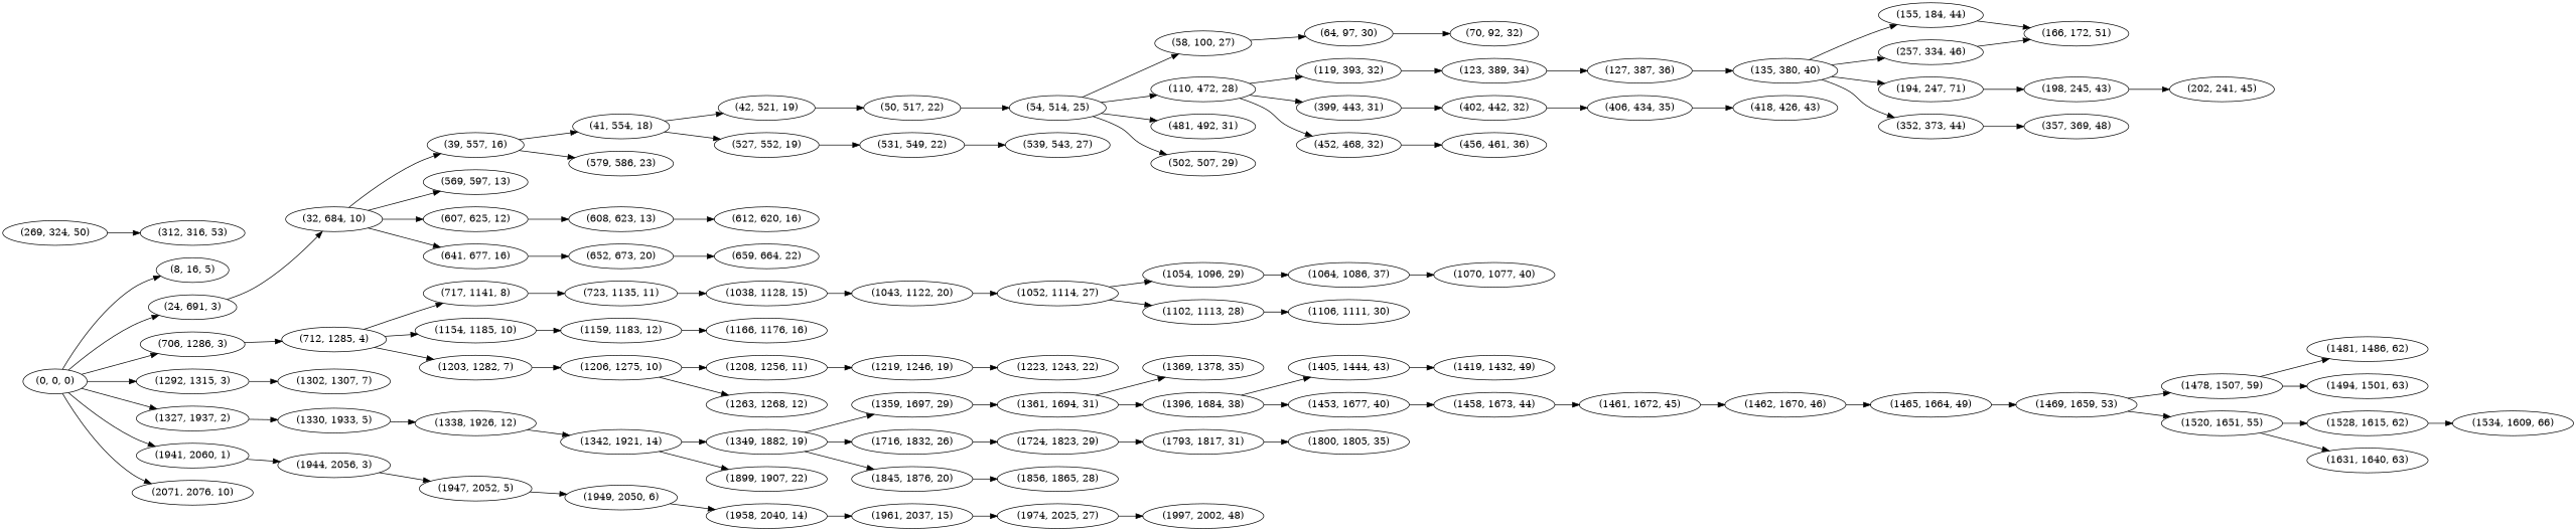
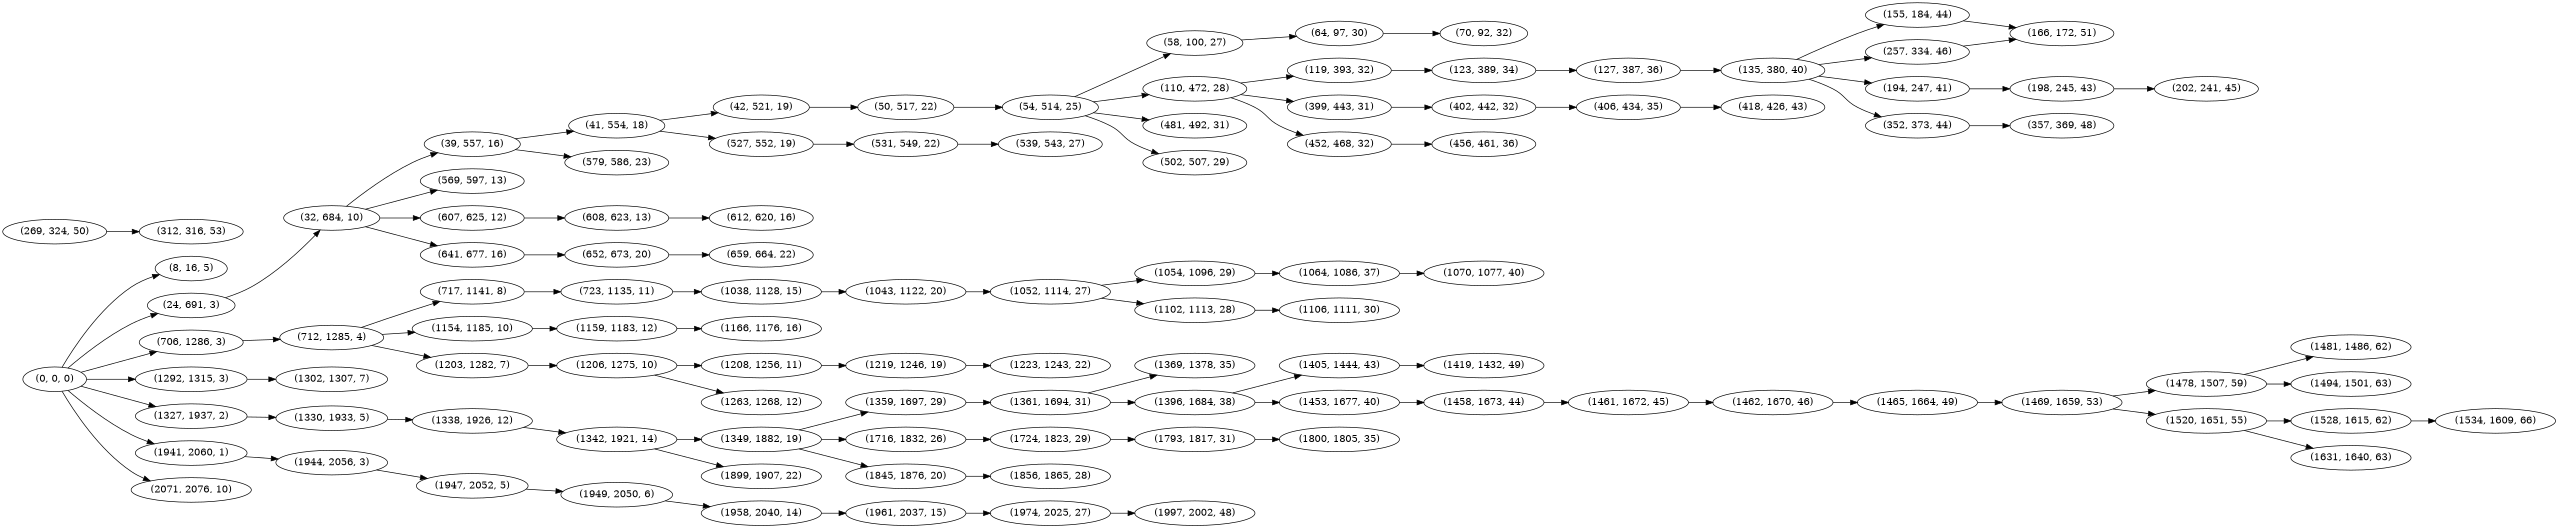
  digraph {
    rankdir=LR
    "(0, 0, 0)"
    "(8, 16, 5)"
    "(24, 691, 3)"
    "(706, 1286, 3)"
    "(1292, 1315, 3)"
    "(1327, 1937, 2)"
    "(1941, 2060, 1)"
    "(2071, 2076, 10)"
    "(32, 684, 10)"
    "(712, 1285, 4)"
    "(1302, 1307, 7)"
    "(1330, 1933, 5)"
    "(1944, 2056, 3)"
    "(39, 557, 16)"
    "(569, 597, 13)"
    "(607, 625, 12)"
    "(641, 677, 16)"
    "(41, 554, 18)"
    "(579, 586, 23)"
    "(608, 623, 13)"
    "(652, 673, 20)"
    "(42, 521, 19)"
    "(527, 552, 19)"
    "(50, 517, 22)"
    "(531, 549, 22)"
    "(54, 514, 25)"
    "(58, 100, 27)"
    "(110, 472, 28)"
    "(481, 492, 31)"
    "(502, 507, 29)"
    "(64, 97, 30)"
    "(119, 393, 32)"
    "(399, 443, 31)"
    "(452, 468, 32)"
    "(70, 92, 32)"
    "(123, 389, 34)"
    "(402, 442, 32)"
    "(456, 461, 36)"
    "(127, 387, 36)"
    "(135, 380, 40)"
    "(155, 184, 44)"
-   "(194, 247, 41)" [label="(194, 247, 71)"]
+   "(194, 247, 41)"
    "(257, 334, 46)"
    "(352, 373, 44)"
    "(166, 172, 51)"
    "(198, 245, 43)"
    "(357, 369, 48)"
    "(202, 241, 45)"
    "(269, 324, 50)"
    "(312, 316, 53)"
    "(406, 434, 35)"
    "(418, 426, 43)"
    "(539, 543, 27)"
    "(612, 620, 16)"
    "(659, 664, 22)"
    "(717, 1141, 8)"
    "(1154, 1185, 10)"
    "(1203, 1282, 7)"
    "(723, 1135, 11)"
    "(1159, 1183, 12)"
    "(1206, 1275, 10)"
    "(1038, 1128, 15)"
    "(1043, 1122, 20)"
    "(1052, 1114, 27)"
    "(1054, 1096, 29)"
    "(1102, 1113, 28)"
    "(1064, 1086, 37)"
    "(1106, 1111, 30)"
    "(1070, 1077, 40)"
    "(1166, 1176, 16)"
    "(1208, 1256, 11)"
    "(1263, 1268, 12)"
    "(1219, 1246, 19)"
    "(1223, 1243, 22)"
    "(1338, 1926, 12)"
    "(1342, 1921, 14)"
    "(1349, 1882, 19)"
    "(1899, 1907, 22)"
    "(1359, 1697, 29)"
    "(1716, 1832, 26)"
    "(1845, 1876, 20)"
    "(1361, 1694, 31)"
    "(1724, 1823, 29)"
    "(1856, 1865, 28)"
    "(1369, 1378, 35)"
    "(1396, 1684, 38)"
    "(1405, 1444, 43)"
    "(1453, 1677, 40)"
    "(1419, 1432, 49)"
    "(1458, 1673, 44)"
    "(1461, 1672, 45)"
    "(1462, 1670, 46)"
    "(1465, 1664, 49)"
    "(1469, 1659, 53)"
    "(1478, 1507, 59)"
    "(1520, 1651, 55)"
    "(1481, 1486, 62)"
    "(1494, 1501, 63)"
    "(1528, 1615, 62)"
    "(1631, 1640, 63)"
    "(1534, 1609, 66)"
    "(1793, 1817, 31)"
    "(1800, 1805, 35)"
    "(1947, 2052, 5)"
    "(1949, 2050, 6)"
    "(1958, 2040, 14)"
    "(1961, 2037, 15)"
    "(1974, 2025, 27)"
    "(1997, 2002, 48)"
    "(0, 0, 0)" -> "(8, 16, 5)"
    "(0, 0, 0)" -> "(24, 691, 3)"
    "(0, 0, 0)" -> "(706, 1286, 3)"
    "(0, 0, 0)" -> "(1292, 1315, 3)"
    "(0, 0, 0)" -> "(1327, 1937, 2)"
    "(0, 0, 0)" -> "(1941, 2060, 1)"
    "(0, 0, 0)" -> "(2071, 2076, 10)"
    "(24, 691, 3)" -> "(32, 684, 10)"
    "(706, 1286, 3)" -> "(712, 1285, 4)"
    "(1292, 1315, 3)" -> "(1302, 1307, 7)"
    "(1327, 1937, 2)" -> "(1330, 1933, 5)"
    "(1941, 2060, 1)" -> "(1944, 2056, 3)"
    "(32, 684, 10)" -> "(39, 557, 16)"
    "(32, 684, 10)" -> "(569, 597, 13)"
    "(32, 684, 10)" -> "(607, 625, 12)"
    "(32, 684, 10)" -> "(641, 677, 16)"
    "(712, 1285, 4)" -> "(717, 1141, 8)"
    "(712, 1285, 4)" -> "(1154, 1185, 10)"
    "(712, 1285, 4)" -> "(1203, 1282, 7)"
    "(1330, 1933, 5)" -> "(1338, 1926, 12)"
    "(1944, 2056, 3)" -> "(1947, 2052, 5)"
    "(39, 557, 16)" -> "(41, 554, 18)"
    "(39, 557, 16)" -> "(579, 586, 23)"
    "(607, 625, 12)" -> "(608, 623, 13)"
    "(641, 677, 16)" -> "(652, 673, 20)"
    "(41, 554, 18)" -> "(42, 521, 19)"
    "(41, 554, 18)" -> "(527, 552, 19)"
    "(608, 623, 13)" -> "(612, 620, 16)"
    "(652, 673, 20)" -> "(659, 664, 22)"
    "(42, 521, 19)" -> "(50, 517, 22)"
    "(527, 552, 19)" -> "(531, 549, 22)"
    "(50, 517, 22)" -> "(54, 514, 25)"
    "(531, 549, 22)" -> "(539, 543, 27)"
    "(54, 514, 25)" -> "(58, 100, 27)"
    "(54, 514, 25)" -> "(110, 472, 28)"
    "(54, 514, 25)" -> "(481, 492, 31)"
    "(54, 514, 25)" -> "(502, 507, 29)"
    "(58, 100, 27)" -> "(64, 97, 30)"
    "(110, 472, 28)" -> "(119, 393, 32)"
    "(110, 472, 28)" -> "(399, 443, 31)"
    "(110, 472, 28)" -> "(452, 468, 32)"
    "(64, 97, 30)" -> "(70, 92, 32)"
    "(119, 393, 32)" -> "(123, 389, 34)"
    "(399, 443, 31)" -> "(402, 442, 32)"
    "(452, 468, 32)" -> "(456, 461, 36)"
    "(123, 389, 34)" -> "(127, 387, 36)"
    "(402, 442, 32)" -> "(406, 434, 35)"
    "(127, 387, 36)" -> "(135, 380, 40)"
    "(135, 380, 40)" -> "(155, 184, 44)"
    "(135, 380, 40)" -> "(194, 247, 41)"
    "(135, 380, 40)" -> "(257, 334, 46)"
    "(135, 380, 40)" -> "(352, 373, 44)"
    "(155, 184, 44)" -> "(166, 172, 51)"
    "(194, 247, 41)" -> "(198, 245, 43)"
    "(257, 334, 46)" -> "(166, 172, 51)"
    "(352, 373, 44)" -> "(357, 369, 48)"
    "(198, 245, 43)" -> "(202, 241, 45)"
    "(269, 324, 50)" -> "(312, 316, 53)"
    "(406, 434, 35)" -> "(418, 426, 43)"
    "(717, 1141, 8)" -> "(723, 1135, 11)"
    "(1154, 1185, 10)" -> "(1159, 1183, 12)"
    "(1203, 1282, 7)" -> "(1206, 1275, 10)"
    "(723, 1135, 11)" -> "(1038, 1128, 15)"
    "(1159, 1183, 12)" -> "(1166, 1176, 16)"
    "(1206, 1275, 10)" -> "(1208, 1256, 11)"
    "(1206, 1275, 10)" -> "(1263, 1268, 12)"
    "(1038, 1128, 15)" -> "(1043, 1122, 20)"
    "(1043, 1122, 20)" -> "(1052, 1114, 27)"
    "(1052, 1114, 27)" -> "(1054, 1096, 29)"
    "(1052, 1114, 27)" -> "(1102, 1113, 28)"
    "(1054, 1096, 29)" -> "(1064, 1086, 37)"
    "(1102, 1113, 28)" -> "(1106, 1111, 30)"
    "(1064, 1086, 37)" -> "(1070, 1077, 40)"
    "(1208, 1256, 11)" -> "(1219, 1246, 19)"
    "(1219, 1246, 19)" -> "(1223, 1243, 22)"
    "(1338, 1926, 12)" -> "(1342, 1921, 14)"
    "(1342, 1921, 14)" -> "(1349, 1882, 19)"
    "(1342, 1921, 14)" -> "(1899, 1907, 22)"
    "(1349, 1882, 19)" -> "(1359, 1697, 29)"
    "(1349, 1882, 19)" -> "(1716, 1832, 26)"
    "(1349, 1882, 19)" -> "(1845, 1876, 20)"
    "(1359, 1697, 29)" -> "(1361, 1694, 31)"
    "(1716, 1832, 26)" -> "(1724, 1823, 29)"
    "(1845, 1876, 20)" -> "(1856, 1865, 28)"
    "(1361, 1694, 31)" -> "(1369, 1378, 35)"
    "(1361, 1694, 31)" -> "(1396, 1684, 38)"
    "(1724, 1823, 29)" -> "(1793, 1817, 31)"
    "(1396, 1684, 38)" -> "(1405, 1444, 43)"
    "(1396, 1684, 38)" -> "(1453, 1677, 40)"
    "(1405, 1444, 43)" -> "(1419, 1432, 49)"
    "(1453, 1677, 40)" -> "(1458, 1673, 44)"
    "(1458, 1673, 44)" -> "(1461, 1672, 45)"
    "(1461, 1672, 45)" -> "(1462, 1670, 46)"
    "(1462, 1670, 46)" -> "(1465, 1664, 49)"
    "(1465, 1664, 49)" -> "(1469, 1659, 53)"
    "(1469, 1659, 53)" -> "(1478, 1507, 59)"
    "(1469, 1659, 53)" -> "(1520, 1651, 55)"
    "(1478, 1507, 59)" -> "(1481, 1486, 62)"
    "(1478, 1507, 59)" -> "(1494, 1501, 63)"
    "(1520, 1651, 55)" -> "(1528, 1615, 62)"
    "(1520, 1651, 55)" -> "(1631, 1640, 63)"
    "(1528, 1615, 62)" -> "(1534, 1609, 66)"
    "(1793, 1817, 31)" -> "(1800, 1805, 35)"
    "(1947, 2052, 5)" -> "(1949, 2050, 6)"
    "(1949, 2050, 6)" -> "(1958, 2040, 14)"
    "(1958, 2040, 14)" -> "(1961, 2037, 15)"
    "(1961, 2037, 15)" -> "(1974, 2025, 27)"
    "(1974, 2025, 27)" -> "(1997, 2002, 48)"
  }
